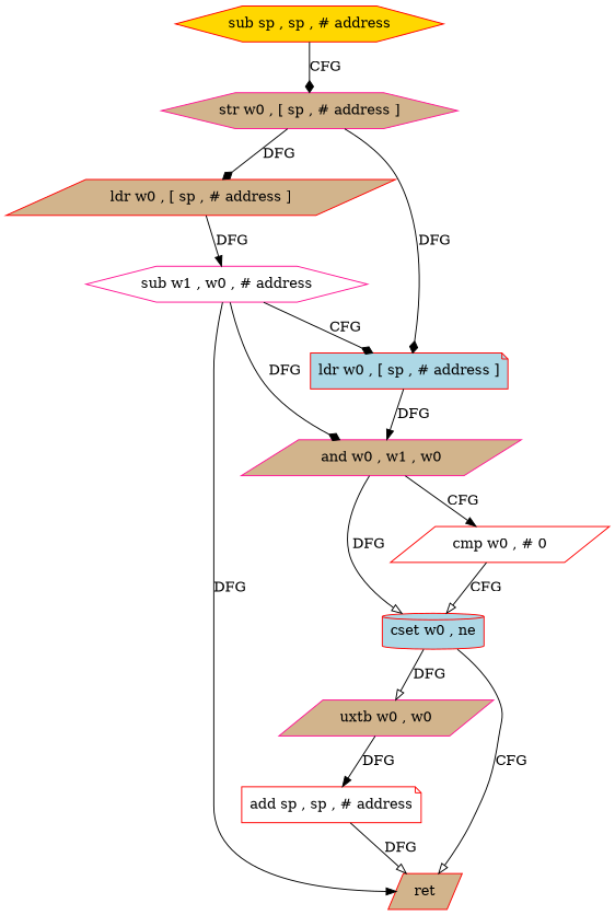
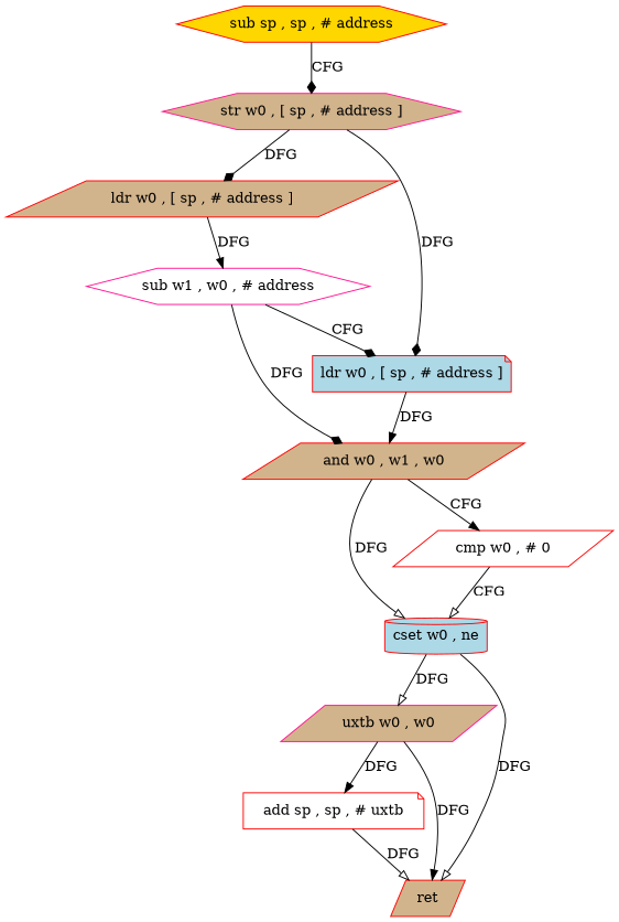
  digraph {
    node [color=red fillcolor=tan shape=parallelogram style=filled]
    edge [arrowhead=diamond]
    n1 [fillcolor=gold label="sub sp , sp , # address" shape=hexagon]
    n2 [color=deeppink label="str w0 , [ sp , # address ]" shape=hexagon]
    n3 [label="ldr w0 , [ sp , # address ]"]
    n4 [fillcolor=lightblue label="ldr w0 , [ sp , # address ]" shape=note]
    n5 [color=deeppink fillcolor=white label="sub w1 , w0 , # address" shape=hexagon]
-   n6 [color=deeppink label="and w0 , w1 , w0"]
+   n6 [label="and w0 , w1 , w0"]
    n7 [fillcolor=white label="cmp w0 , # 0"]
    n8 [fillcolor=lightblue label="cset w0 , ne" shape=cylinder]
    n9 [color=deeppink label="uxtb w0 , w0"]
    n10 [label=ret]
-   n11 [fillcolor=white label="add sp , sp , # address" shape=note]
+   n11 [fillcolor=white label="add sp , sp , # uxtb" shape=note]
    n1 -> n2 [label=CFG]
    n2 -> n3 [label=DFG]
    n2 -> n4 [label=DFG]
    n3 -> n5 [arrowhead=normal label=DFG]
    n4 -> n6 [arrowhead=normal label=DFG]
    n5 -> n4 [label=CFG]
    n5 -> n6 [label=DFG]
    n6 -> n7 [arrowhead=normal label=CFG]
    n6 -> n8 [arrowhead=onormal label=DFG]
    n7 -> n8 [arrowhead=onormal label=CFG]
    n8 -> n9 [arrowhead=onormal label=DFG]
-   n8 -> n10 [arrowhead=onormal label=CFG]
-   n5 -> n10 [arrowhead=normal label=DFG]
+   n8 -> n10 [arrowhead=onormal label=DFG]
+   n9 -> n10 [arrowhead=normal label=DFG]
    n9 -> n11 [arrowhead=normal label=DFG]
    n11 -> n10 [arrowhead=onormal label=DFG]
  }
